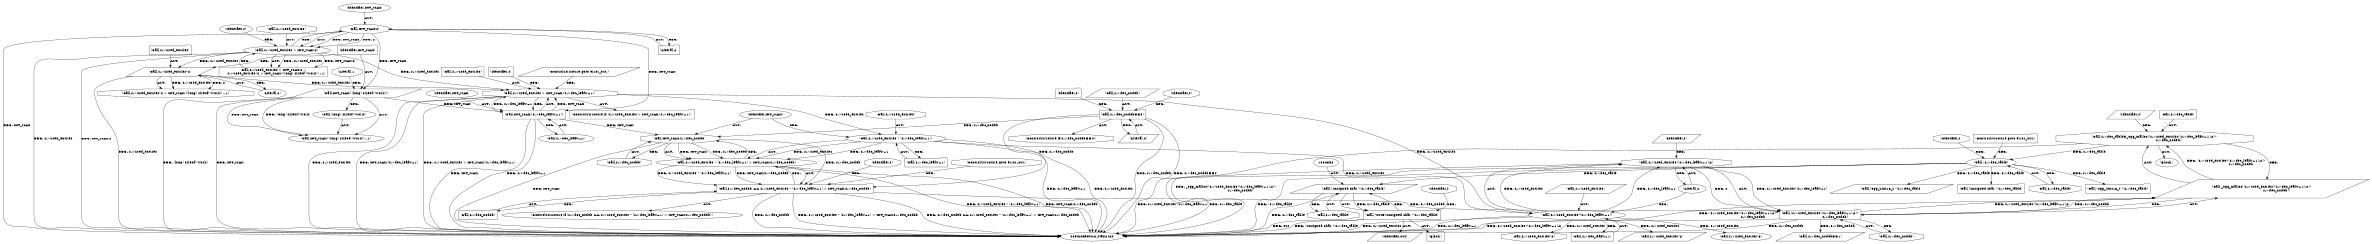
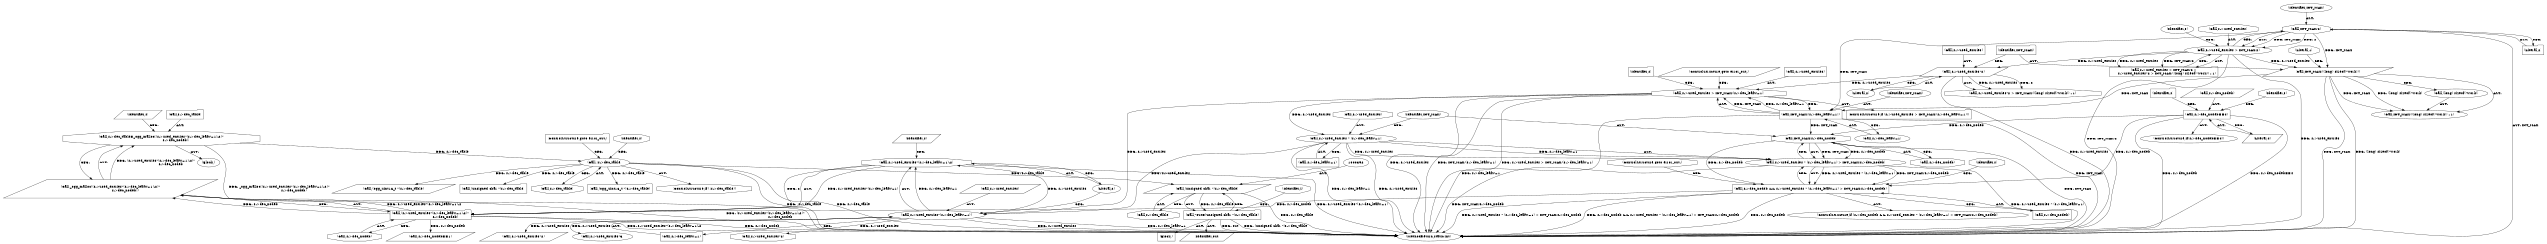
  digraph {
    node [shape=folder]
    n1 [label="(Call,(unsigned char *)s->dec_table)" shape=parallelogram]
    n2 [label="(Call,*out=(unsigned char *)s->dec_table)"]
    n3 [label="(Call,s->dec_table)" shape=octagon]
    n4 [label="(MethodReturn,static int)" shape=ellipse]
    n5 [label="(Block,)"]
    n6 [label="(Identifier,out)" shape=parallelogram]
    n7 [label="(Call,!s->dec_table)" shape=ellipse]
    n8 [label="(Call,(ogg_uint16_t *)s->dec_table)" shape=parallelogram]
    n9 [label="(Call,(unsigned char *)s->dec_table)"]
    n10 [label="(Call,s->dec_table)" shape=octagon]
    n11 [label="(Call,(ogg_uint16_t *)s->dec_table)"]
+   n12 [label="(ControlStructure,if (!s->dec_table))" shape=octagon]
    n13 [label="(Call,s->dec_table=_ogg_malloc((s->used_entries*(s->dec_leafw+1)-2)*\n                           s->dec_nodeb))" shape=octagon]
    n14 [label="(Call,_ogg_malloc((s->used_entries*(s->dec_leafw+1)-2)*\n                           s->dec_nodeb))" shape=parallelogram]
    n15 [label="(Block,)" shape=ellipse]
    n16 [label="(Call,(s->used_entries*(s->dec_leafw+1)-2)*\n                           s->dec_nodeb)"]
    n17 [label="(Call,s->dec_nodeb==1)" shape=parallelogram]
    n18 [label="(Call,s->dec_nodeb)" shape=octagon]
    n19 [label="(Call,s->used_entries*(s->dec_leafw+1)-2)" shape=octagon]
    n20 [label="(Literal,2)" shape=ellipse]
    n21 [label="(Call,s->used_entries*(s->dec_leafw+1))" shape=ellipse]
    n22 [label="(Call,s->used_entries*2)" shape=parallelogram]
    n23 [label="(Call,s->used_entries*3)" shape=ellipse]
    n24 [label="(Call,s->dec_leafw+1)"]
    n25 [label="(Call,s->used_entries*2)" shape=octagon]
    n26 [label="(Call,s->used_entries > INT_MAX/(s->dec_leafw+1))" shape=octagon]
    n27 [label="(Call,INT_MAX/(s->dec_leafw+1))"]
    n28 [label="(Call,s->used_entries * (s->dec_leafw+1))" shape=ellipse]
    n29 [label="(ControlStructure,if (s->used_entries > INT_MAX/(s->dec_leafw+1)))"]
    n30 [label="(Call,INT_MAX/s->dec_nodeb)" shape=octagon]
    n31 [label="(Call,s->dec_leafw+1)" shape=ellipse]
    n32 [label="(Call,s->used_entries * (s->dec_leafw+1) > INT_MAX/s->dec_nodeb)" shape=ellipse]
    n33 [label="(Call,s->dec_leafw+1)"]
    n34 [label="(Call,s->used_entries > INT_MAX/2)" shape=ellipse]
    n35 [label="(Call,INT_MAX/2)" shape=octagon]
    n36 [label="(Call,s->used_entries*2)" shape=parallelogram]
    n37 [label="(Call,s->used_entries > INT_MAX/2 ||\n      s->used_entries*2 > INT_MAX/((long) sizeof(*work)) - 1)"]
    n38 [label="(Call,INT_MAX/((long) sizeof(*work)))" shape=parallelogram]
    n39 [label="(Literal,2)"]
    n40 [label="(Literal,2)" shape=ellipse]
    n41 [label="(Call,s->used_entries*2 > INT_MAX/((long) sizeof(*work)) - 1)" shape=octagon]
    n42 [label="(Call,INT_MAX/((long) sizeof(*work)) - 1)" shape=ellipse]
    n43 [label="(Call,(long) sizeof(*work))" shape=ellipse]
    n44 [label="(Call,s->dec_nodeb && s->used_entries * (s->dec_leafw+1) > INT_MAX/s->dec_nodeb)"]
    n45 [label="(Call,s->dec_nodeb)" shape=octagon]
    n46 [label="(Call,s->dec_nodeb)"]
    n47 [label="(ControlStructure,if (s->dec_nodeb && s->used_entries * (s->dec_leafw+1) > INT_MAX/s->dec_nodeb))" shape=ellipse]
    n48 [label="(Call,s->dec_nodeb==4)"]
-   n49 [label="(ControlStructure,if(s->dec_nodeb==4))" shape=octagon]
+   n49 [label="(ControlStructure,if(s->dec_nodeb==4))" shape=ellipse]
    n50 [label="(Literal,4)" shape=parallelogram]
    n51 [label="(Identifier,s)" shape=parallelogram]
    n52 [label="(Identifier,INT_MAX)"]
    n53 [label="(Literal,1)" shape=octagon]
    n54 [label="(Identifier,INT_MAX)" shape=ellipse]
    n55 [label="(Identifier,s)" shape=octagon]
    n56 [label="(Identifier,s)" shape=parallelogram]
    n57 [label="(Identifier,s)" shape=ellipse]
    n58 [label="(Call,s->used_entries)"]
    n59 [label="(Call,s->dec_table)"]
    n60 [label="(Identifier,i)" shape=octagon]
    n61 [label="(Identifier,s)" shape=octagon]
    n62 [label="(ControlStructure,goto error_out;)" shape=octagon]
    n63 [label="(Call,s->dec_nodeb)" shape=parallelogram]
    n64 [label="(Identifier,s)" shape=octagon]
    n65 [label="(Identifier,s)"]
    n66 [label="(Identifier,s)"]
    n67 [label="(Call,s->used_entries)" shape=octagon]
    n68 [label="(ControlStructure,goto error_out;)" shape=parallelogram]
    n69 [label="(Call,s->used_entries)" shape=octagon]
    n70 [label="(Call,s->used_entries)" shape=parallelogram]
    n71 [label="(Call,s->used_entries)"]
    n72 [label="(ControlStructure,goto error_out;)"]
    n73 [label="(Identifier,INT_MAX)" shape=ellipse]
    n74 [label="(Identifier,INT_MAX)" shape=ellipse]
    1000392 [shape=ellipse]
    n1 -> n2 [label="AST: "]
    n1 -> n2 [label="DDG: s->dec_table"]
    n1 -> n3 [label="CFG: "]
    n1 -> n4 [label="DDG: s->dec_table"]
    n2 -> n1 [label="CFG: "]
    n2 -> n4 [label="DDG: out"]
    n2 -> n4 [label="DDG: (unsigned char *)s->dec_table"]
    n2 -> n5 [label="AST: "]
    n2 -> n6 [label="AST: "]
    n3 -> n1 [label="AST: "]
    n7 -> n1 [label="DDG: s->dec_table"]
    n7 -> n4 [label="DDG: !s->dec_table"]
    n7 -> n4 [label="DDG: s->dec_table"]
    n7 -> n8 [label="DDG: s->dec_table"]
    n7 -> n9 [label="DDG: s->dec_table"]
    n7 -> n10 [label="CFG: "]
    n7 -> n11 [label="DDG: s->dec_table"]
+   n7 -> n12 [label="AST: "]
    n10 -> n7 [label="AST: "]
    n13 -> n4 [label="DDG: _ogg_malloc((s->used_entries*(s->dec_leafw+1)-2)*\n                           s->dec_nodeb)"]
    n13 -> n7 [label="DDG: s->dec_table"]
    n13 -> n14 [label="CFG: "]
    n13 -> n15 [label="AST: "]
    n14 -> n4 [label="DDG: (s->used_entries*(s->dec_leafw+1)-2)*\n                           s->dec_nodeb"]
    n14 -> n13 [label="AST: "]
    n14 -> n13 [label="DDG: (s->used_entries*(s->dec_leafw+1)-2)*\n                           s->dec_nodeb"]
    n14 -> n16 [label="CFG: "]
    n16 -> n4 [label="DDG: s->used_entries*(s->dec_leafw+1)-2"]
    n16 -> n4 [label="DDG: s->dec_nodeb"]
    n16 -> n14 [label="AST: "]
    n16 -> n14 [label="DDG: s->used_entries*(s->dec_leafw+1)-2"]
    n16 -> n14 [label="DDG: s->dec_nodeb"]
    n16 -> n17 [label="DDG: s->dec_nodeb"]
    n16 -> n18 [label="CFG: "]
    n18 -> n16 [label="AST: "]
    n19 -> n4 [label="DDG: s->used_entries*(s->dec_leafw+1)"]
    n19 -> n16 [label="AST: "]
    n19 -> n16 [label="DDG: s->used_entries*(s->dec_leafw+1)"]
    n19 -> n16 [label="DDG: 2"]
    n19 -> n20 [label="CFG: "]
    n20 -> n19 [label="AST: "]
    n20 -> n21 [label="CFG: "]
    n21 -> n4 [label="DDG: s->used_entries"]
    n21 -> n4 [label="DDG: s->dec_leafw+1"]
    n21 -> n19 [label="AST: "]
    n21 -> n19 [label="DDG: s->used_entries"]
    n21 -> n19 [label="DDG: s->dec_leafw+1"]
    n21 -> n22 [label="DDG: s->used_entries"]
    n21 -> n23 [label="DDG: s->used_entries"]
    n21 -> n24 [label="CFG: "]
    n21 -> n25 [label="DDG: s->used_entries"]
    n24 -> n21 [label="AST: "]
    n26 -> n4 [label="DDG: s->used_entries"]
    n26 -> n4 [label="DDG: INT_MAX/(s->dec_leafw+1)"]
    n26 -> n4 [label="DDG: s->used_entries > INT_MAX/(s->dec_leafw+1)"]
    n26 -> n21 [label="DDG: s->used_entries"]
-   n26 -> n27 [label="CFG: "]
+   n26 -> n27 [label="DDG: "]
    n26 -> n28 [label="DDG: s->used_entries"]
    n26 -> n29 [label="AST: "]
    n27 -> n4 [label="DDG: INT_MAX"]
    n27 -> n4 [label="DDG: s->dec_leafw+1"]
    n27 -> n26 [label="AST: "]
    n27 -> n26 [label="DDG: INT_MAX"]
    n27 -> n26 [label="DDG: s->dec_leafw+1"]
    n27 -> n30 [label="DDG: INT_MAX"]
    n27 -> n31 [label="CFG: "]
    n28 -> n4 [label="DDG: s->dec_leafw+1"]
    n28 -> n4 [label="DDG: s->used_entries"]
    n28 -> n21 [label="DDG: s->used_entries"]
    n28 -> n32 [label="AST: "]
    n28 -> n32 [label="DDG: s->used_entries"]
    n28 -> n32 [label="DDG: s->dec_leafw+1"]
    n28 -> n33 [label="CFG: "]
    n30 -> n4 [label="DDG: INT_MAX"]
    n30 -> n32 [label="AST: "]
    n30 -> n32 [label="DDG: INT_MAX"]
    n30 -> n32 [label="DDG: s->dec_nodeb"]
    n30 -> n44 [label="DDG: s->dec_nodeb"]
    n30 -> n45 [label="CFG: "]
    n31 -> n27 [label="AST: "]
    n32 -> n4 [label="DDG: s->used_entries * (s->dec_leafw+1)"]
    n32 -> n4 [label="DDG: INT_MAX/s->dec_nodeb"]
    n32 -> n30 [label="CFG: "]
    n32 -> n44 [label="AST: "]
    n32 -> n44 [label="DDG: s->used_entries * (s->dec_leafw+1)"]
    n32 -> n44 [label="DDG: INT_MAX/s->dec_nodeb"]
    n33 -> n28 [label="AST: "]
    n34 -> n4 [label="DDG: s->used_entries"]
    n34 -> n4 [label="DDG: INT_MAX/2"]
-   n34 -> n26 [label="DDG: s->used_entries"]
+   n34 -> n38 [label="DDG: s->used_entries"]
    n34 -> n35 [label="CFG: "]
    n34 -> n36 [label="DDG: s->used_entries"]
    n34 -> n37 [label="AST: "]
    n34 -> n37 [label="DDG: s->used_entries"]
    n34 -> n37 [label="DDG: INT_MAX/2"]
-   n35 -> n4 [label="DDG: INT_MAX"]
+   n35 -> n4 [label="AST: INT_MAX"]
    n35 -> n27 [label="DDG: INT_MAX"]
    n35 -> n34 [label="AST: "]
    n35 -> n34 [label="DDG: INT_MAX"]
    n35 -> n34 [label="DDG: 2"]
    n35 -> n38 [label="DDG: INT_MAX"]
    n35 -> n39 [label="CFG: "]
    n36 -> n4 [label="DDG: s->used_entries"]
    n36 -> n26 [label="DDG: s->used_entries"]
    n36 -> n40 [label="CFG: "]
    n36 -> n41 [label="AST: "]
    n36 -> n41 [label="DDG: s->used_entries"]
    n36 -> n41 [label="DDG: 2"]
    n37 -> n34 [label="CFG: "]
    n38 -> n4 [label="DDG: INT_MAX"]
    n38 -> n4 [label="DDG: (long) sizeof(*work)"]
    n38 -> n27 [label="DDG: INT_MAX"]
    n38 -> n42 [label="AST: "]
    n38 -> n42 [label="DDG: INT_MAX"]
    n38 -> n42 [label="DDG: (long) sizeof(*work)"]
    n38 -> n43 [label="CFG: "]
    n39 -> n35 [label="AST: "]
    n40 -> n36 [label="AST: "]
    n43 -> n42 [label="AST: "]
    n44 -> n4 [label="DDG: s->dec_nodeb"]
    n44 -> n4 [label="DDG: s->used_entries * (s->dec_leafw+1) > INT_MAX/s->dec_nodeb"]
    n44 -> n4 [label="DDG: s->dec_nodeb && s->used_entries * (s->dec_leafw+1) > INT_MAX/s->dec_nodeb"]
    n44 -> n16 [label="DDG: s->dec_nodeb"]
    n44 -> n32 [label="CFG: "]
    n44 -> n46 [label="CFG: "]
    n44 -> n47 [label="AST: "]
    n45 -> n30 [label="AST: "]
    n46 -> n44 [label="AST: "]
    n48 -> n4 [label="DDG: s->dec_nodeb"]
    n48 -> n4 [label="DDG: s->dec_nodeb==4"]
    n48 -> n30 [label="DDG: s->dec_nodeb"]
    n48 -> n44 [label="DDG: s->dec_nodeb"]
    n48 -> n49 [label="AST: "]
    n48 -> n50 [label="DDG: "]
    n50 -> n48 [label="AST: "]
    n51 -> n13 [label="CFG: "]
    n52 -> n36 [label="CFG: "]
    n52 -> n38 [label="AST: "]
    n53 -> n38 [label="CFG: "]
    n54 -> n28 [label="CFG: "]
    n54 -> n30 [label="AST: "]
    n55 -> n44 [label="CFG: "]
    n56 -> n19 [label="CFG: "]
    n57 -> n34 [label="CFG: "]
    n58 -> n26 [label="AST: "]
    n59 -> n13 [label="AST: "]
    n60 -> n2 [label="CFG: "]
    n61 -> n7 [label="CFG: "]
    n62 -> n44 [label="CFG: "]
    n63 -> n48 [label="AST: "]
    n64 -> n48 [label="CFG: "]
    n65 -> n26 [label="CFG: "]
    n66 -> n48 [label="CFG: "]
    n67 -> n34 [label="AST: "]
    n68 -> n26 [label="CFG: "]
    n69 -> n28 [label="AST: "]
    n70 -> n21 [label="AST: "]
    n71 -> n36 [label="AST: "]
    n72 -> n7 [label="CFG: "]
    n73 -> n35 [label="AST: "]
    n74 -> n27 [label="AST: "]
    1000392 -> n1 [label="AST: "]
  }
